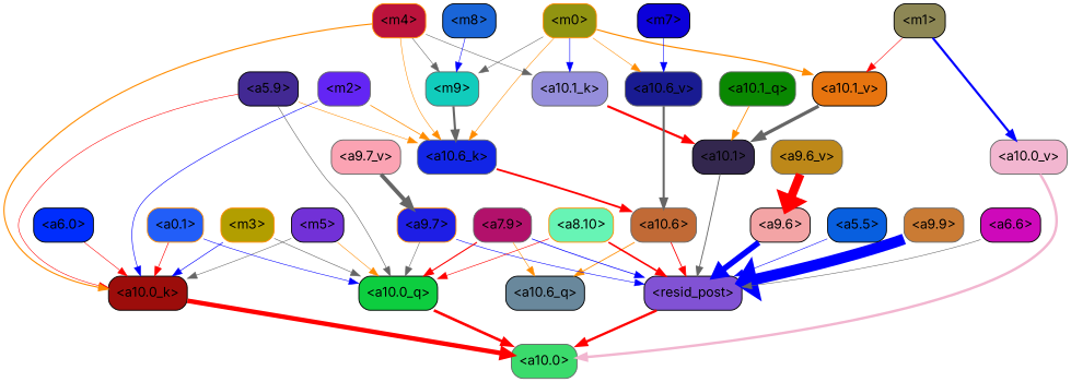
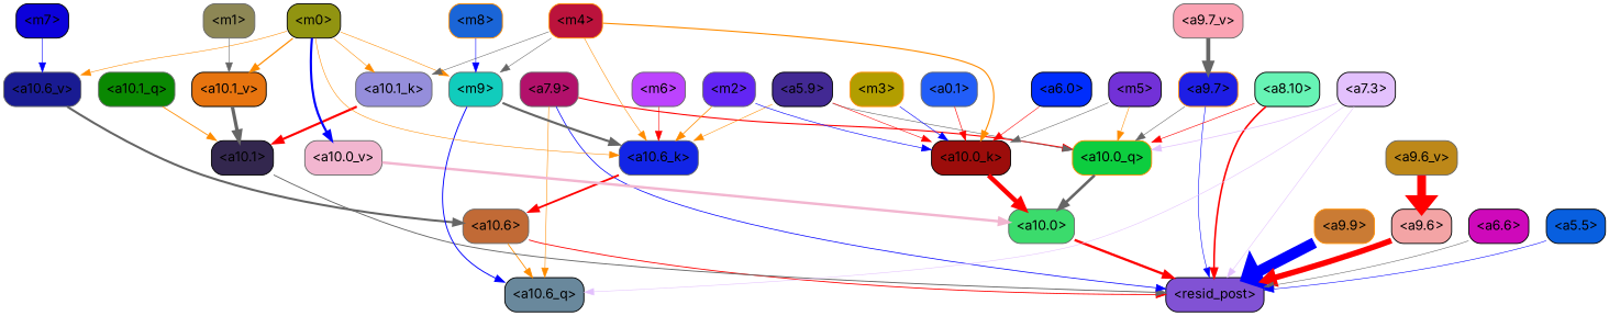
  strict digraph {
    fontname=Inter
    splines=true
    node [color=black fontname=Inter shape=box style="filled, rounded"]
    edge [color=red fontname=Inter penwidth=0.6]
    "<a10.6>" [color=gray40 fillcolor="#c16a36"]
    "<resid_post>" [fillcolor="#8152d4"]
    "<a10.6_q>" [fillcolor="#69889c"]
    "<a10.1>" [fillcolor="#33274e"]
    "<a10.0>" [color=gray40 fillcolor="#3bdb6c"]
-   "<a9.9>" [color=gray40 fillcolor="#ca7b34"]
+   "<a9.9>" [color=darkorange fillcolor="#ca7b34"]
    "<a9.7>" [color=darkorange fillcolor="#1e1ee5"]
-   "<a10.0_q>" [fillcolor="#0dcd3f"]
+   "<a10.0_q>" [color=darkorange fillcolor="#0dcd3f"]
    "<a9.6>" [fillcolor="#f3a4a5"]
-   "<a8.10>" [color=darkorange fillcolor="#67f4b5"]
+   "<a8.10>" [fillcolor="#67f4b5"]
    "<a7.9>" [color=gray40 fillcolor="#b2116b"]
+   "<a7.3>" [fillcolor="#e3c1fd"]
    "<a6.6>" [fillcolor="#ce09ba"]
    "<a5.5>" [fillcolor="#085fdf"]
    "<a10.1_q>" [color=gray40 fillcolor="#0a8802"]
    "<a10.6_k>" [color=gray40 fillcolor="#1225e6"]
    "<a10.1_k>" [color=gray40 fillcolor="#958edb"]
    "<a10.0_k>" [fillcolor="#9c0d0b"]
    "<a10.6_v>" [color=gray40 fillcolor="#191b92"]
    "<a10.1_v>" [fillcolor="#e7740f"]
    "<a10.0_v>" [color=gray40 fillcolor="#f2b6d0"]
    "<m9>" [color=gray40 fillcolor="#11ccbc"]
    "<m5>" [fillcolor="#7231d7"]
    "<a5.9>" [fillcolor="#422993"]
    "<m3>" [color=darkorange fillcolor="#b29e00"]
-   "<m0>" [color=darkorange fillcolor="#919411"]
-   "<a0.1>" [color=darkorange fillcolor="#225ef8"]
+   "<m0>" [fillcolor="#919411"]
+   "<a0.1>" [color=gray40 fillcolor="#225ef8"]
+   "<m6>" [color=gray40 fillcolor="#bc43fe"]
    "<m4>" [color=darkorange fillcolor="#bb133c"]
    "<m2>" [color=gray40 fillcolor="#6325f4"]
    "<a6.0>" [fillcolor="#002dfc"]
    "<m7>" [fillcolor="#0c01da"]
-   "<m1>" [fillcolor="#8d8755"]
-   "<m8>" [fillcolor="#1a65d7"]
+   "<m1>" [color=gray40 fillcolor="#8d8755"]
+   "<m8>" [color=darkorange fillcolor="#1a65d7"]
    "<a9.7_v>" [color=gray40 fillcolor="#fba3b3"]
    "<a9.6_v>" [color=gray40 fillcolor="#bd8819"]
    "<a10.6>" -> "<resid_post>" [penwidth=0.9498605728149414]
    "<a10.6>" -> "<a10.6_q>" [color=darkorange penwidth=0.9244728088378906]
    "<a10.1>" -> "<resid_post>" [color=gray40 penwidth=1.0084514617919922]
-   "<resid_post>" -> "<a10.0>" [penwidth=2.5814952850341797]
+   "<a10.0>" -> "<resid_post>" [penwidth=2.5814952850341797]
    "<a9.9>" -> "<resid_post>" [color=blue penwidth=11.610888481140137]
    "<a9.7>" -> "<resid_post>" [color=blue]
    "<a9.7>" -> "<a10.0_q>" [color=gray40]
-   "<a10.0_q>" -> "<a10.0>" [penwidth=2.905670166015625]
-   "<a9.6>" -> "<resid_post>" [color=blue penwidth=6.121421813964844]
+   "<a10.0_q>" -> "<a10.0>" [color=gray40 penwidth=2.905670166015625]
+   "<a9.6>" -> "<resid_post>" [penwidth=6.121421813964844]
    "<a8.10>" -> "<resid_post>" [penwidth=1.7841739654541016]
    "<a8.10>" -> "<a10.0_q>" [penwidth=0.6612663269042969]
    "<a7.9>" -> "<resid_post>" [color=blue penwidth=0.8109169006347656]
    "<a7.9>" -> "<a10.6_q>" [color=darkorange]
    "<a7.9>" -> "<a10.0_q>" [penwidth=1.19378662109375]
+   "<a7.3>" -> "<resid_post>" [color="#e3c1fd"]
+   "<a7.3>" -> "<a10.6_q>" [color="#e3c1fd"]
+   "<a7.3>" -> "<a10.0_q>" [color="#e3c1fd" penwidth=0.8208656311035156]
    "<a6.6>" -> "<resid_post>" [color=gray40]
    "<a5.5>" -> "<resid_post>" [color=blue]
    "<a10.1_q>" -> "<a10.1>" [color=darkorange penwidth=0.9268798828125]
    "<a10.6_k>" -> "<a10.6>" [penwidth=2.0319366455078125]
    "<a10.1_k>" -> "<a10.1>" [penwidth=2.4037628173828125]
    "<a10.0_k>" -> "<a10.0>" [penwidth=4.9319305419921875]
    "<a10.6_v>" -> "<a10.6>" [color=gray40 penwidth=2.290935516357422]
    "<a10.1_v>" -> "<a10.1>" [color=gray40 penwidth=3.6398468017578125]
    "<a10.0_v>" -> "<a10.0>" [color="#f2b6d0" penwidth=2.7666168212890625]
+   "<m9>" -> "<a10.6_q>" [color=blue penwidth=1.0384025573730469]
    "<m9>" -> "<a10.6_k>" [color=gray40 penwidth=2.371124267578125]
    "<m5>" -> "<a10.0_q>" [color=darkorange]
    "<m5>" -> "<a10.0_k>" [color=gray40]
    "<a5.9>" -> "<a10.0_q>" [color=gray40 penwidth=0.6463394165039062]
    "<a5.9>" -> "<a10.6_k>" [color=darkorange]
    "<a5.9>" -> "<a10.0_k>"
-   "<m3>" -> "<a10.0_q>" [color=gray40 penwidth=0.6597442626953125]
    "<m3>" -> "<a10.0_k>" [color=blue penwidth=0.6506614685058594]
    "<m0>" -> "<a10.6_k>" [color=darkorange]
-   "<m0>" -> "<a10.1_k>" [color=blue]
+   "<m0>" -> "<a10.1_k>" [color=darkorange]
    "<m0>" -> "<a10.6_v>" [color=darkorange]
    "<m0>" -> "<a10.1_v>" [color=darkorange penwidth=1.3360328674316406]
-   "<m1>" -> "<a10.0_v>" [color=blue penwidth=2.4083595275878906]
-   "<m0>" -> "<m9>" [color=gray40]
-   "<a0.1>" -> "<a10.0_q>" [color=blue]
+   "<m0>" -> "<a10.0_v>" [color=blue penwidth=2.4083595275878906]
+   "<m0>" -> "<m9>" [color=darkorange]
    "<a0.1>" -> "<a10.0_k>" [penwidth=0.6768684387207031]
+   "<m6>" -> "<a10.6_k>"
    "<m4>" -> "<a10.6_k>" [color=darkorange]
    "<m4>" -> "<a10.1_k>" [color=gray40]
    "<m4>" -> "<a10.0_k>" [color=darkorange penwidth=1.230804443359375]
    "<m4>" -> "<m9>" [color=gray40]
    "<m2>" -> "<a10.6_k>" [color=darkorange penwidth=0.8380241394042969]
    "<m2>" -> "<a10.0_k>" [color=blue penwidth=0.6622200012207031]
    "<a6.0>" -> "<a10.0_k>"
    "<m7>" -> "<a10.6_v>" [color=blue]
-   "<m1>" -> "<a10.1_v>"
+   "<m1>" -> "<a10.1_v>" [color=gray40]
    "<m8>" -> "<m9>" [color=blue]
    "<a9.7_v>" -> "<a9.7>" [color=gray40 penwidth=4.305488586425781]
    "<a9.6_v>" -> "<a9.6>" [penwidth=9.212547302246094]
  }
